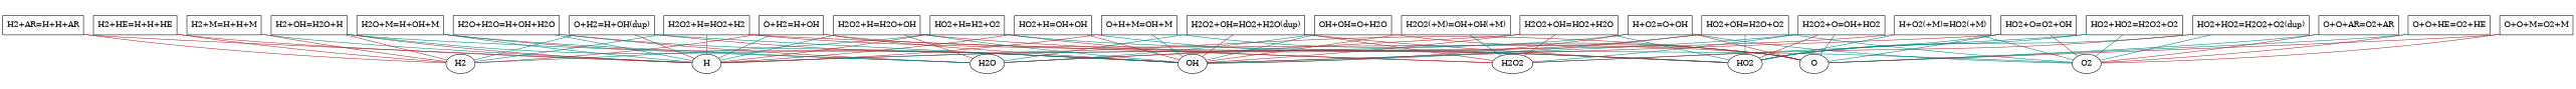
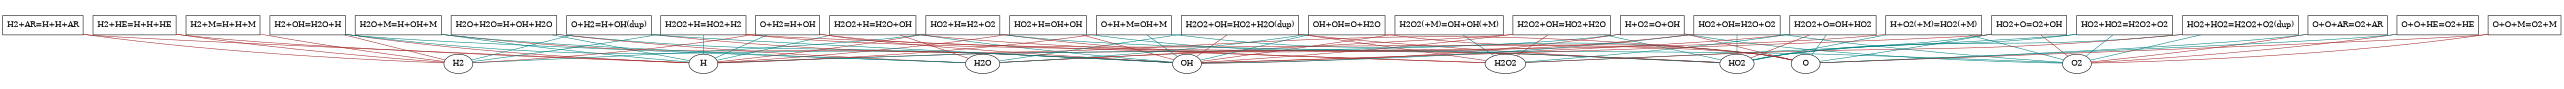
  digraph {
    node [shape=box]
    edge [arrowhead=none color=brown]
    H [shape=""]
    "H+O2(+M)=HO2(+M)"
    HO2 [shape=""]
    O2 [shape=""]
    "H+O2=O+OH"
    O [shape=""]
    OH [shape=""]
    "H2+AR=H+H+AR"
    H2 [shape=""]
    "H2+HE=H+H+HE"
    "H2+M=H+H+M"
    "H2+OH=H2O+H"
    H2O [shape=""]
    "H2O+H2O=H+OH+H2O"
    "H2O+M=H+OH+M"
    "H2O2(+M)=OH+OH(+M)"
    H2O2 [shape=""]
    "H2O2+H=H2O+OH"
    "H2O2+H=HO2+H2"
    "H2O2+O=OH+HO2"
    "H2O2+OH=HO2+H2O"
    "H2O2+OH=HO2+H2O(dup)"
    "HO2+H=H2+O2"
    "HO2+H=OH+OH"
    "HO2+HO2=H2O2+O2"
    "HO2+HO2=H2O2+O2(dup)"
    "HO2+O=O2+OH"
    "HO2+OH=H2O+O2"
    "O+H+M=OH+M"
    "O+H2=H+OH"
    "O+H2=H+OH(dup)"
    "O+O+AR=O2+AR"
    "O+O+HE=O2+HE"
    "O+O+M=O2+M"
    "OH+OH=O+H2O"
    "H+O2(+M)=HO2(+M)" -> H
    "H+O2(+M)=HO2(+M)" -> HO2 [color=teal]
    "H+O2(+M)=HO2(+M)" -> O2 [color=teal]
    "H+O2=O+OH" -> H [color=teal]
    "H+O2=O+OH" -> O2 [color=teal]
    "H+O2=O+OH" -> O
    "H+O2=O+OH" -> OH
    "H2+AR=H+H+AR" -> H
    "H2+AR=H+H+AR" -> H2
    "H2+HE=H+H+HE" -> H
    "H2+HE=H+H+HE" -> H2
-   "H2+M=H+H+M" -> H [color=teal]
    "H2+M=H+H+M" -> H2
    "H2+OH=H2O+H" -> H
    "H2+OH=H2O+H" -> OH [color=teal]
    "H2+OH=H2O+H" -> H2
    "H2+OH=H2O+H" -> H2O [color=teal]
    "H2O+H2O=H+OH+H2O" -> H [color=teal]
    "H2O+H2O=H+OH+H2O" -> OH [color=teal]
    "H2O+H2O=H+OH+H2O" -> H2O
    "H2O+M=H+OH+M" -> H [color=teal]
    "H2O+M=H+OH+M" -> OH
    "H2O+M=H+OH+M" -> H2O [color=teal]
    "H2O2(+M)=OH+OH(+M)" -> OH
    "H2O2(+M)=OH+OH(+M)" -> H2O2 [color=teal]
    "H2O2+H=H2O+OH" -> H [color=teal]
    "H2O2+H=H2O+OH" -> OH [color=teal]
    "H2O2+H=H2O+OH" -> H2O
    "H2O2+H=H2O+OH" -> H2O2
    "H2O2+H=HO2+H2" -> H [color=teal]
    "H2O2+H=HO2+H2" -> HO2
    "H2O2+H=HO2+H2" -> H2 [color=teal]
    "H2O2+H=HO2+H2" -> H2O2
    "H2O2+O=OH+HO2" -> HO2
    "H2O2+O=OH+HO2" -> O [color=teal]
-   "H2O2+O=OH+HO2" -> OH [color=teal]
+   "H2O2+O=OH+HO2" -> OH
    "H2O2+O=OH+HO2" -> H2O2 [color=teal]
    "H2O2+OH=HO2+H2O" -> HO2 [color=teal]
    "H2O2+OH=HO2+H2O" -> OH
    "H2O2+OH=HO2+H2O" -> H2O
    "H2O2+OH=HO2+H2O" -> H2O2
    "H2O2+OH=HO2+H2O(dup)" -> HO2
    "H2O2+OH=HO2+H2O(dup)" -> OH
    "H2O2+OH=HO2+H2O(dup)" -> H2O [color=teal]
    "H2O2+OH=HO2+H2O(dup)" -> H2O2
    "HO2+H=H2+O2" -> H
    "HO2+H=H2+O2" -> HO2
    "HO2+H=H2+O2" -> O2 [color=teal]
    "HO2+H=H2+O2" -> H2 [color=teal]
    "HO2+H=OH+OH" -> H
    "HO2+H=OH+OH" -> HO2 [color=teal]
    "HO2+H=OH+OH" -> OH
    "HO2+HO2=H2O2+O2" -> HO2 [color=teal]
    "HO2+HO2=H2O2+O2" -> O2 [color=teal]
    "HO2+HO2=H2O2+O2" -> H2O2 [color=teal]
    "HO2+HO2=H2O2+O2(dup)" -> HO2 [color=teal]
    "HO2+HO2=H2O2+O2(dup)" -> O2 [color=teal]
    "HO2+HO2=H2O2+O2(dup)" -> H2O2
    "HO2+O=O2+OH" -> HO2 [color=teal]
    "HO2+O=O2+OH" -> O2
    "HO2+O=O2+OH" -> O [color=teal]
    "HO2+O=O2+OH" -> OH
    "HO2+OH=H2O+O2" -> HO2 [color=teal]
    "HO2+OH=H2O+O2" -> O2 [color=teal]
    "HO2+OH=H2O+O2" -> OH [color=teal]
    "HO2+OH=H2O+O2" -> H2O
    "O+H+M=OH+M" -> H
    "O+H+M=OH+M" -> O [color=teal]
    "O+H+M=OH+M" -> OH [color=teal]
    "O+H2=H+OH" -> H [color=teal]
    "O+H2=H+OH" -> O
    "O+H2=H+OH" -> OH
    "O+H2=H+OH" -> H2
-   "O+H2=H+OH(dup)" -> H
    "O+H2=H+OH(dup)" -> O
    "O+H2=H+OH(dup)" -> OH [color=teal]
    "O+H2=H+OH(dup)" -> H2 [color=teal]
    "O+O+AR=O2+AR" -> O2
    "O+O+AR=O2+AR" -> O [color=teal]
    "O+O+HE=O2+HE" -> O2
    "O+O+HE=O2+HE" -> O [color=teal]
    "O+O+M=O2+M" -> O2
    "O+O+M=O2+M" -> O
    "OH+OH=O+H2O" -> O
    "OH+OH=O+H2O" -> OH [color=teal]
    "OH+OH=O+H2O" -> H2O [color=teal]
  }
